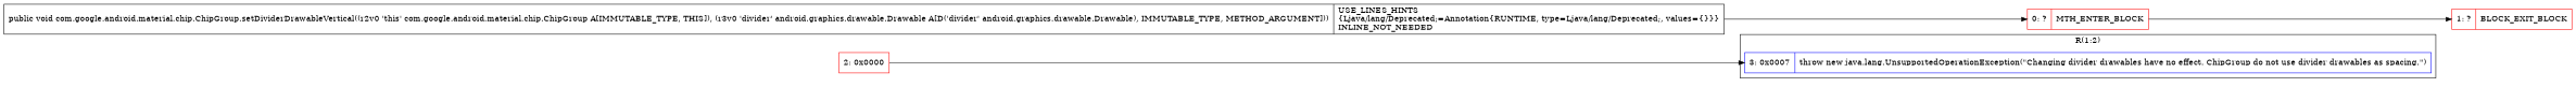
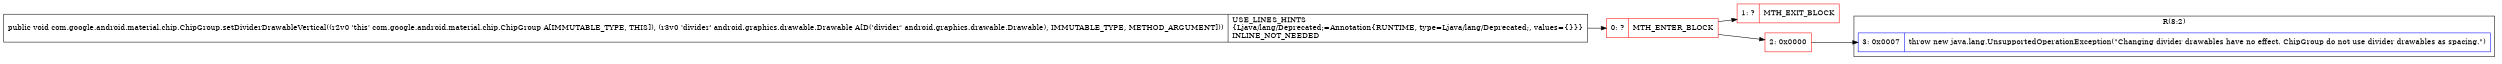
  digraph {
    rankdir=LR
    node [color=red shape=record]
    n1 [color=blue label="{3\:\ 0x0007|throw new java.lang.UnsupportedOperationException(\"Changing divider drawables have no effect. ChipGroup do not use divider drawables as spacing.\")\l}"]
-   n2 [label="{1\:\ ?|BLOCK_EXIT_BLOCK\l}"]
+   n2 [label="{1\:\ ?|MTH_EXIT_BLOCK\l}"]
    n3 [label="{0\:\ ?|MTH_ENTER_BLOCK\l}"]
    n4 [label="{2\:\ 0x0000}"]
    n5 [label="{public void com.google.android.material.chip.ChipGroup.setDividerDrawableVertical((r2v0 'this' com.google.android.material.chip.ChipGroup A[IMMUTABLE_TYPE, THIS]), (r3v0 'divider' android.graphics.drawable.Drawable A[D('divider' android.graphics.drawable.Drawable), IMMUTABLE_TYPE, METHOD_ARGUMENT]))  | USE_LINES_HINTS\l\{Ljava\/lang\/Deprecated;=Annotation\{RUNTIME, type=Ljava\/lang\/Deprecated;, values=\{\}\}\}\lINLINE_NOT_NEEDED\l}" color=""]
    subgraph cluster_1 {
-     label="R(1:2)"
+     label="R(8:2)"
      n1
    }
    n3 -> n2
+   n3 -> n4
    n4 -> n1
    n5 -> n3
  }
